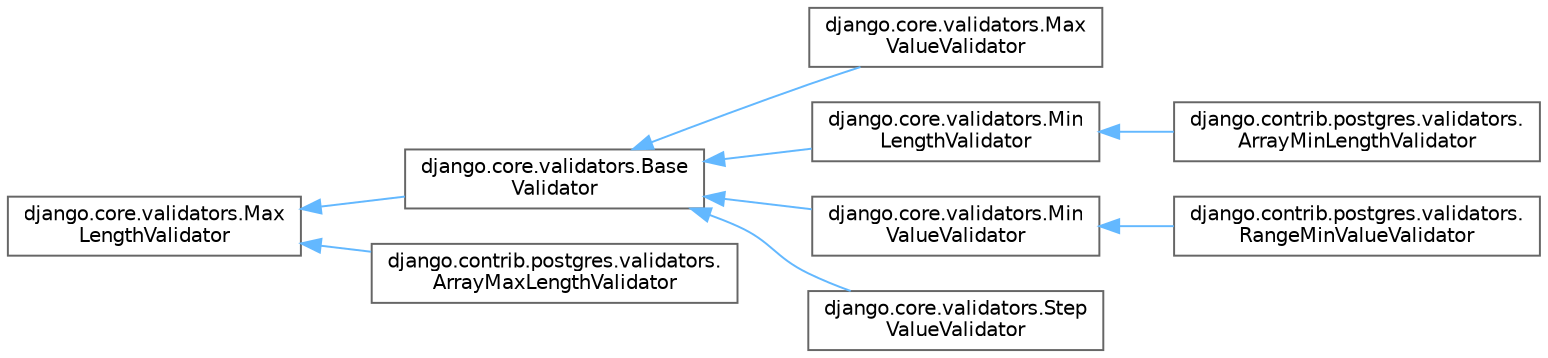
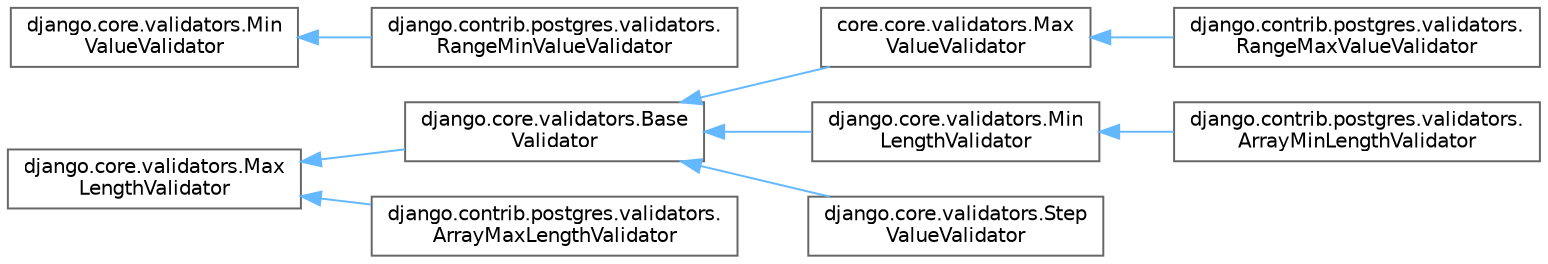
  digraph {
    rankdir=LR
    node [color=grey40 fillcolor=white fontname=Helvetica fontsize=10 shape=box style=filled]
    edge [color=steelblue1 dir=back fontname=Helvetica fontsize=10 labelfontname=Helvetica labelfontsize=10 style=solid]
    n1 [height=0.2 label="django.core.validators.Base\lValidator" width=0.4]
-   n2 [height=0.2 label="django.core.validators.Max\lValueValidator" width=0.4]
+   n2 [height=0.2 label="core.core.validators.Max\lValueValidator" width=0.4]
    n3 [height=0.2 label="django.core.validators.Min\lLengthValidator" width=0.4]
    n4 [height=0.2 label="django.core.validators.Min\lValueValidator" width=0.4]
    n5 [height=0.2 label="django.core.validators.Step\lValueValidator" width=0.4]
    n6 [height=0.2 label="django.core.validators.Max\lLengthValidator" width=0.4]
    n7 [height=0.2 label="django.contrib.postgres.validators.\lArrayMaxLengthValidator" width=0.4]
+   n8 [height=0.2 label="django.contrib.postgres.validators.\lRangeMaxValueValidator" width=0.4]
    n9 [height=0.2 label="django.contrib.postgres.validators.\lArrayMinLengthValidator" width=0.4]
    n10 [height=0.2 label="django.contrib.postgres.validators.\lRangeMinValueValidator" width=0.4]
    n1 -> n2
    n1 -> n3
-   n1 -> n4
    n1 -> n5
+   n2 -> n8
    n3 -> n9
    n4 -> n10
    n6 -> n1
    n6 -> n7
  }
